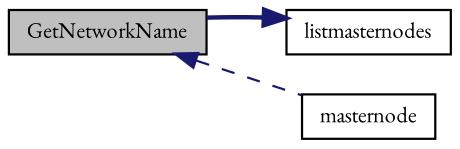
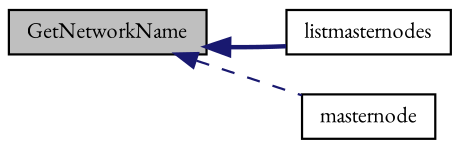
  digraph {
    fontname="EB Garamond"
    rankdir=LR
    node [color=black fillcolor=white fontname="EB Garamond" fontsize=10 shape=record style=filled]
    edge [color=midnightblue dir=back fontname="EB Garamond" fontsize=10 labelfontname=Helvetica labelfontsize=10]
    n1 [fillcolor=grey75 fontcolor=black height=0.2 label=GetNetworkName width=0.4]
    n2 [height=0.2 label=listmasternodes width=0.4]
    n3 [height=0.2 label=masternode width=0.4]
-   n2 -> n1 [style=bold]
+   n1 -> n2 [style=bold]
    n1 -> n3 [style=dashed]
  }
